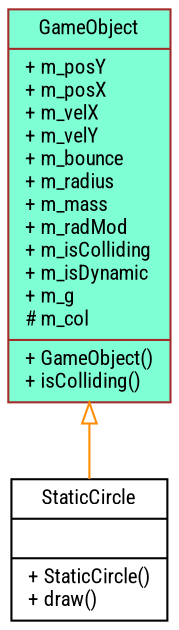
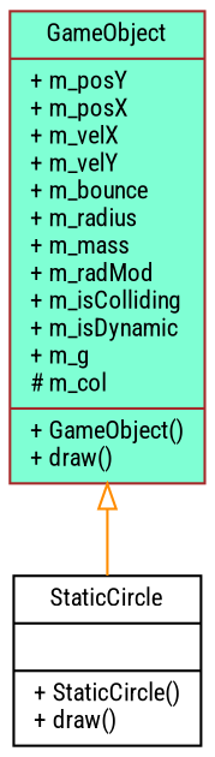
  digraph {
    fontname="Roboto Condensed"
    node [fontname="Roboto Condensed" fontsize=10 shape=record style=filled]
    n1 [color=black fillcolor=white fontcolor=black height=0.2 label="{StaticCircle\n||+ StaticCircle()\l+ draw()\l}" width=0.4]
-   n2 [color=brown fillcolor=aquamarine height=0.2 label="{GameObject\n|+ m_posY\l+ m_posX\l+ m_velX\l+ m_velY\l+ m_bounce\l+ m_radius\l+ m_mass\l+ m_radMod\l+ m_isColliding\l+ m_isDynamic\l+ m_g\l# m_col\l|+ GameObject()\l+ isColliding()\l}" width=0.4]
+   n2 [color=brown fillcolor=aquamarine height=0.2 label="{GameObject\n|+ m_posY\l+ m_posX\l+ m_velX\l+ m_velY\l+ m_bounce\l+ m_radius\l+ m_mass\l+ m_radMod\l+ m_isColliding\l+ m_isDynamic\l+ m_g\l# m_col\l|+ GameObject()\l+ draw()\l}" width=0.4]
    n2 -> n1 [arrowtail=onormal color=darkorange dir=back fontname="Roboto Condensed" fontsize=10 labelfontname=FreeSans labelfontsize=10 style=solid]
  }
